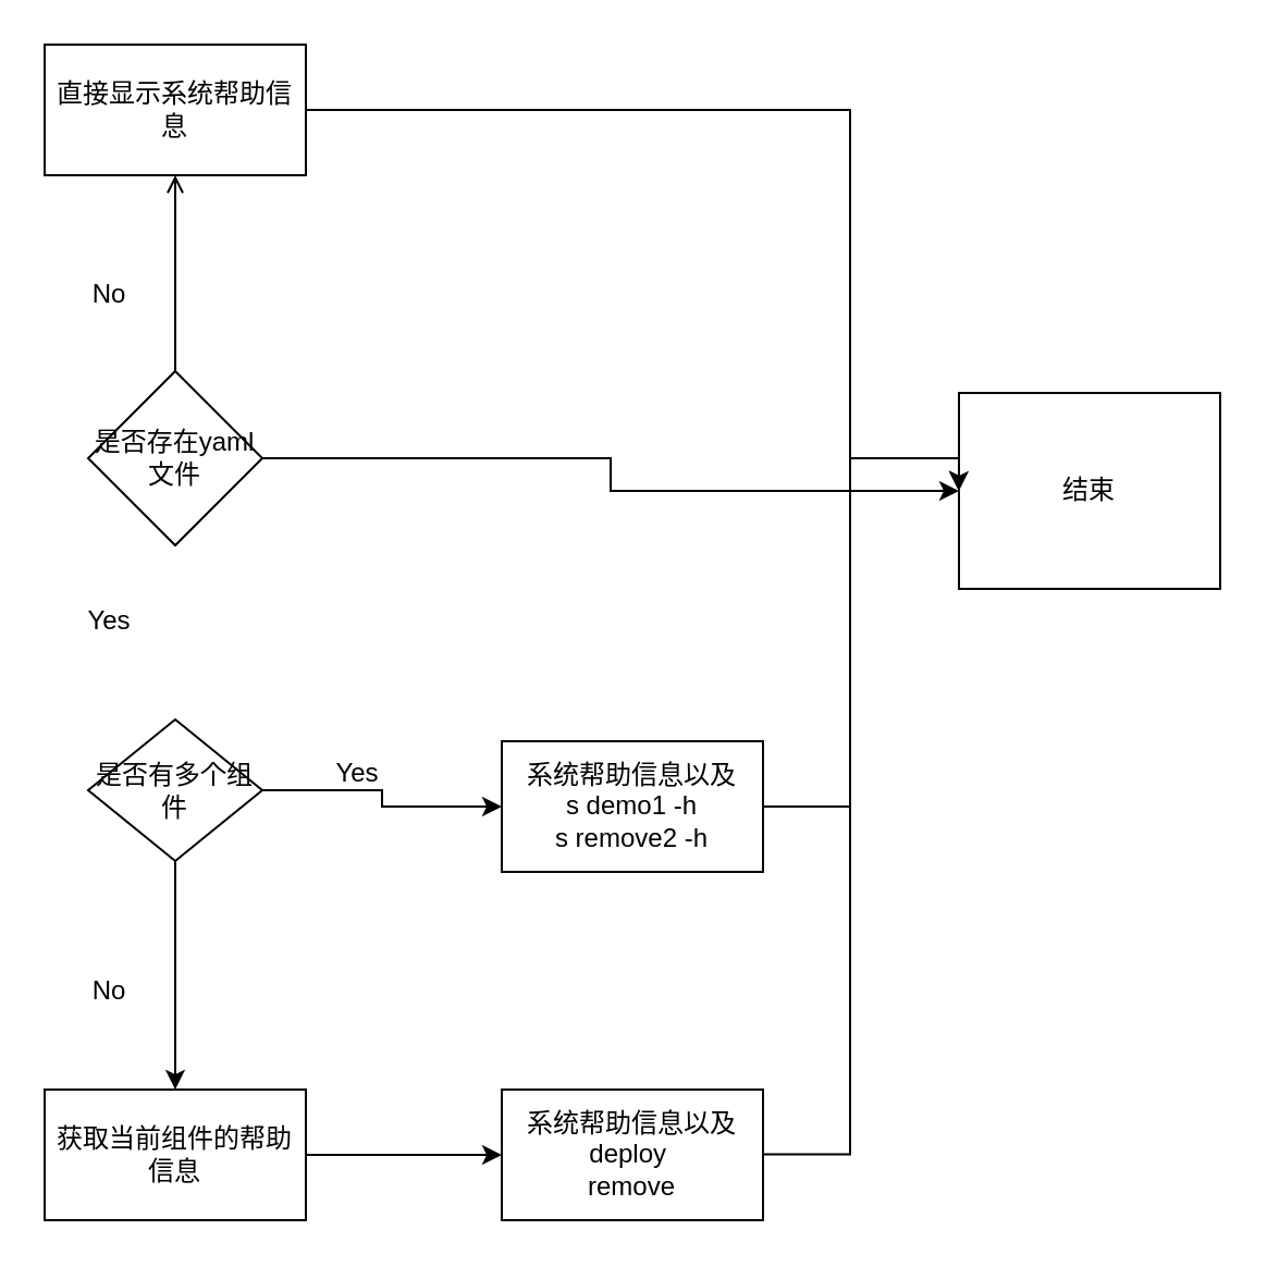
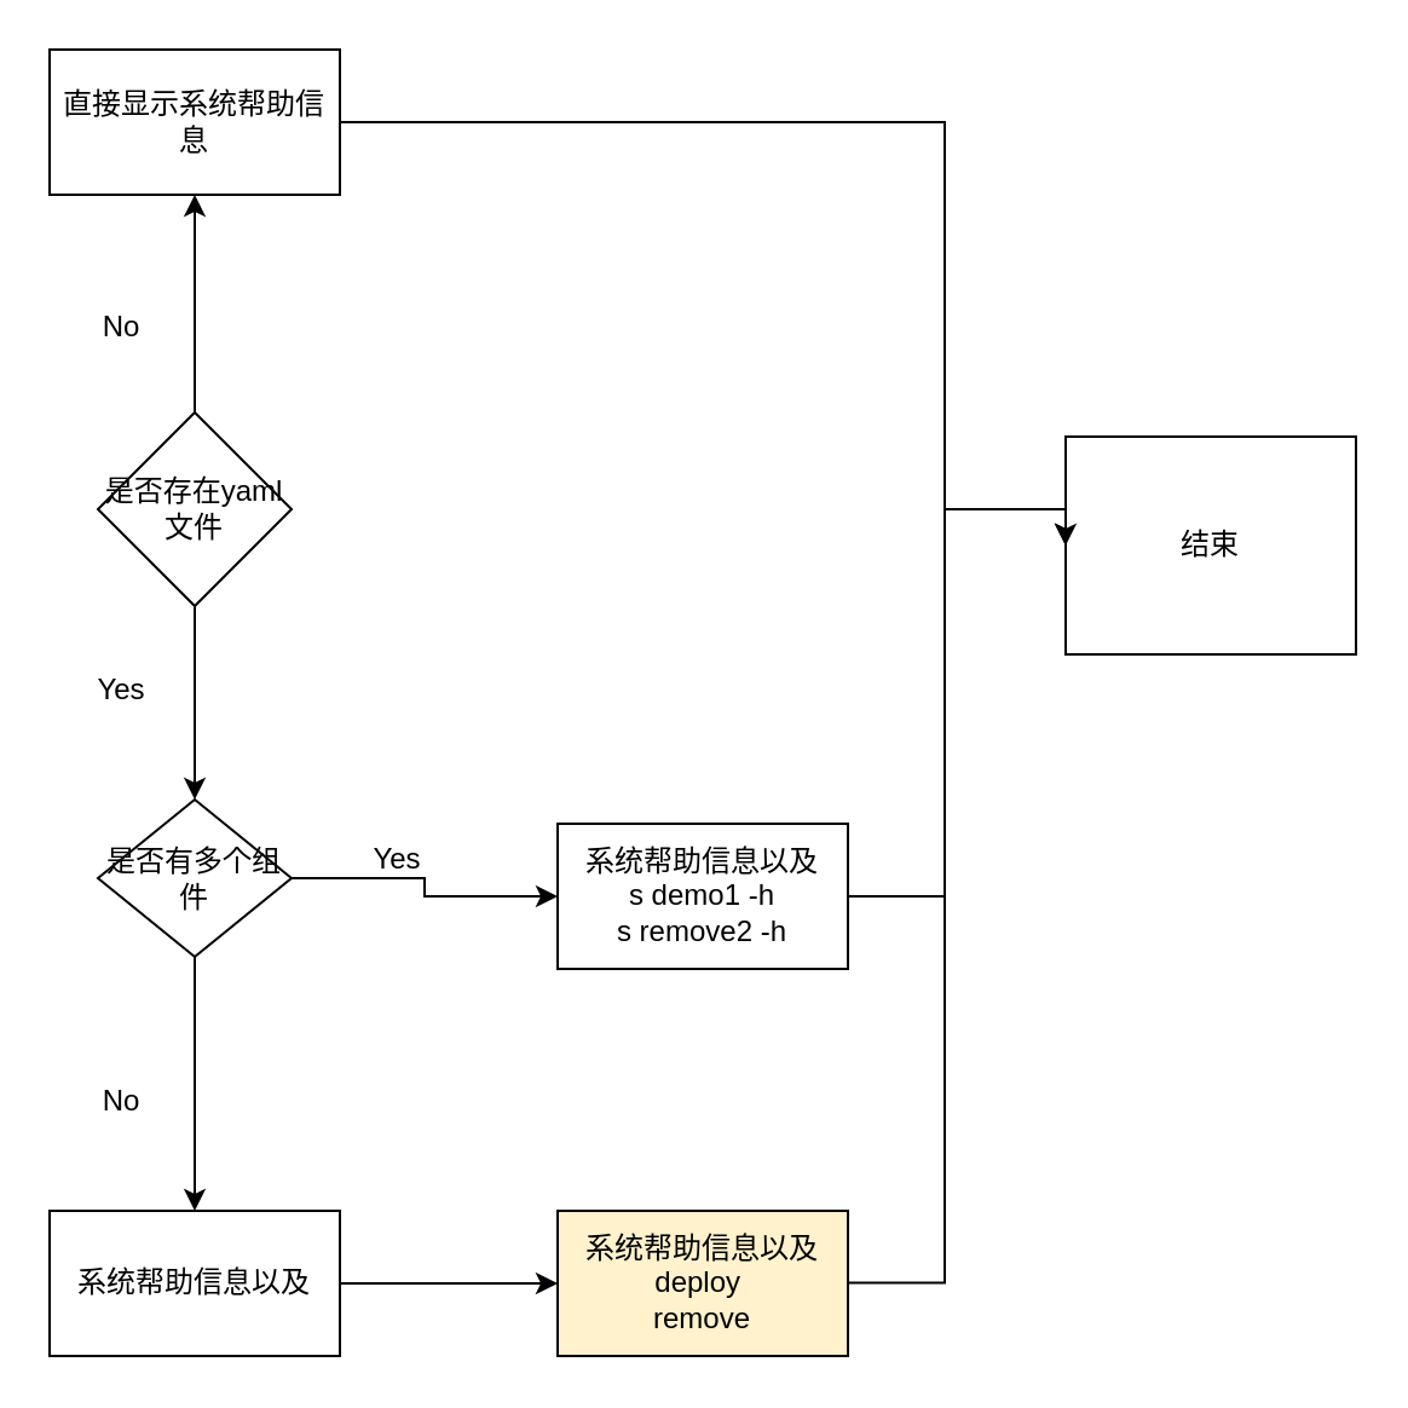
  <mxCell id="0" />
  <mxCell id="1" parent="0" />
- <mxCell id="2" value="" style="edgeStyle=orthogonalEdgeStyle;rounded=0;orthogonalLoop=1;jettySize=auto;html=1;endArrow=open;" parent="1" source="4" target="6" edge="1"><mxGeometry relative="1" as="geometry" /></mxCell>
- <mxCell id="3" value="" style="edgeStyle=orthogonalEdgeStyle;rounded=0;orthogonalLoop=1;jettySize=auto;html=1;" parent="1" source="4" target="15" edge="1"><mxGeometry relative="1" as="geometry" /></mxCell>
+ <mxCell id="2" value="" style="edgeStyle=orthogonalEdgeStyle;rounded=0;orthogonalLoop=1;jettySize=auto;html=1;" parent="1" source="4" target="6" edge="1"><mxGeometry relative="1" as="geometry" /></mxCell>
+ <mxCell id="3" value="" style="edgeStyle=orthogonalEdgeStyle;rounded=0;orthogonalLoop=1;jettySize=auto;html=1;" parent="1" source="4" target="10" edge="1"><mxGeometry relative="1" as="geometry" /></mxCell>
  <mxCell id="4" value="是否存在yaml文件" style="rhombus;whiteSpace=wrap;html=1;rounded=0;" parent="1" vertex="1"><mxGeometry x="40" y="170" width="80" height="80" as="geometry" /></mxCell>
  <mxCell id="5" style="edgeStyle=orthogonalEdgeStyle;rounded=0;orthogonalLoop=1;jettySize=auto;html=1;exitX=1;exitY=0.5;exitDx=0;exitDy=0;entryX=0;entryY=0.5;entryDx=0;entryDy=0;" parent="1" source="6" target="15" edge="1"><mxGeometry relative="1" as="geometry"><mxPoint x="400" y="210" as="targetPoint" /><Array as="points"><mxPoint x="390" y="50" /><mxPoint x="390" y="210" /></Array></mxGeometry></mxCell>
  <mxCell id="6" value="直接显示系统帮助信息" style="whiteSpace=wrap;html=1;rounded=0;" parent="1" vertex="1"><mxGeometry x="20" y="20" width="120" height="60" as="geometry" /></mxCell>
  <mxCell id="7" value="No" style="text;html=1;strokeColor=none;fillColor=none;align=center;verticalAlign=middle;whiteSpace=wrap;rounded=0;" parent="1" vertex="1"><mxGeometry x="20" y="120" width="60" height="30" as="geometry" /></mxCell>
  <mxCell id="8" value="" style="edgeStyle=orthogonalEdgeStyle;rounded=0;orthogonalLoop=1;jettySize=auto;html=1;" parent="1" source="10" target="13" edge="1"><mxGeometry relative="1" as="geometry" /></mxCell>
  <mxCell id="9" value="" style="edgeStyle=orthogonalEdgeStyle;rounded=0;orthogonalLoop=1;jettySize=auto;html=1;" parent="1" source="10" target="17" edge="1"><mxGeometry relative="1" as="geometry" /></mxCell>
  <mxCell id="10" value="是否有多个组件" style="rhombus;whiteSpace=wrap;html=1;rounded=0;" parent="1" vertex="1"><mxGeometry x="40" y="330" width="80" height="65" as="geometry" /></mxCell>
  <mxCell id="11" value="Yes" style="text;html=1;strokeColor=none;fillColor=none;align=center;verticalAlign=middle;whiteSpace=wrap;rounded=0;" parent="1" vertex="1"><mxGeometry x="20" y="270" width="60" height="30" as="geometry" /></mxCell>
  <mxCell id="12" style="edgeStyle=orthogonalEdgeStyle;rounded=0;orthogonalLoop=1;jettySize=auto;html=1;exitX=1;exitY=0.5;exitDx=0;exitDy=0;entryX=0;entryY=0.5;entryDx=0;entryDy=0;" parent="1" source="13" target="15" edge="1"><mxGeometry relative="1" as="geometry"><Array as="points"><mxPoint x="390" y="370" /><mxPoint x="390" y="210" /></Array></mxGeometry></mxCell>
  <mxCell id="13" value="系统帮助信息以及&lt;br&gt;s demo1 -h&lt;br&gt;s remove2 -h" style="whiteSpace=wrap;html=1;rounded=0;" parent="1" vertex="1"><mxGeometry x="230" y="340" width="120" height="60" as="geometry" /></mxCell>
  <mxCell id="14" value="Yes" style="text;html=1;strokeColor=none;fillColor=none;align=center;verticalAlign=middle;whiteSpace=wrap;rounded=0;" parent="1" vertex="1"><mxGeometry x="134" y="340" width="60" height="30" as="geometry" /></mxCell>
  <mxCell id="15" value="结束" style="rounded=0;whiteSpace=wrap;html=1;" parent="1" vertex="1"><mxGeometry x="440" y="180" width="120" height="90" as="geometry" /></mxCell>
  <mxCell id="16" style="edgeStyle=orthogonalEdgeStyle;rounded=0;orthogonalLoop=1;jettySize=auto;html=1;exitX=1;exitY=0.5;exitDx=0;exitDy=0;entryX=0;entryY=0.5;entryDx=0;entryDy=0;" parent="1" source="17" target="20" edge="1"><mxGeometry relative="1" as="geometry" /></mxCell>
- <mxCell id="17" value="获取当前组件的帮助信息" style="whiteSpace=wrap;html=1;rounded=0;" parent="1" vertex="1"><mxGeometry x="20" y="500" width="120" height="60" as="geometry" /></mxCell>
+ <mxCell id="17" value="系统帮助信息以及" style="whiteSpace=wrap;html=1;rounded=0;" parent="1" vertex="1"><mxGeometry x="20" y="500" width="120" height="60" as="geometry" /></mxCell>
  <mxCell id="18" value="No" style="text;html=1;strokeColor=none;fillColor=none;align=center;verticalAlign=middle;whiteSpace=wrap;rounded=0;" parent="1" vertex="1"><mxGeometry x="20" y="440" width="60" height="30" as="geometry" /></mxCell>
  <mxCell id="19" style="edgeStyle=orthogonalEdgeStyle;rounded=0;orthogonalLoop=1;jettySize=auto;html=1;exitX=1;exitY=0.5;exitDx=0;exitDy=0;entryX=0;entryY=0.5;entryDx=0;entryDy=0;" parent="1" target="15" edge="1"><mxGeometry relative="1" as="geometry"><mxPoint x="300" y="529.76" as="sourcePoint" /><mxPoint x="390" y="209.76" as="targetPoint" /><Array as="points"><mxPoint x="390" y="530" /><mxPoint x="390" y="210" /></Array></mxGeometry></mxCell>
- <mxCell id="20" value="系统帮助信息以及&lt;br&gt;deploy&amp;nbsp;&lt;br&gt;remove" style="whiteSpace=wrap;html=1;rounded=0;" parent="1" vertex="1"><mxGeometry x="230" y="500" width="120" height="60" as="geometry" /></mxCell>
+ <mxCell id="20" value="系统帮助信息以及&lt;br&gt;deploy&amp;nbsp;&lt;br&gt;remove" style="whiteSpace=wrap;html=1;rounded=0;fillColor=#fff2cc;" parent="1" vertex="1"><mxGeometry x="230" y="500" width="120" height="60" as="geometry" /></mxCell>
